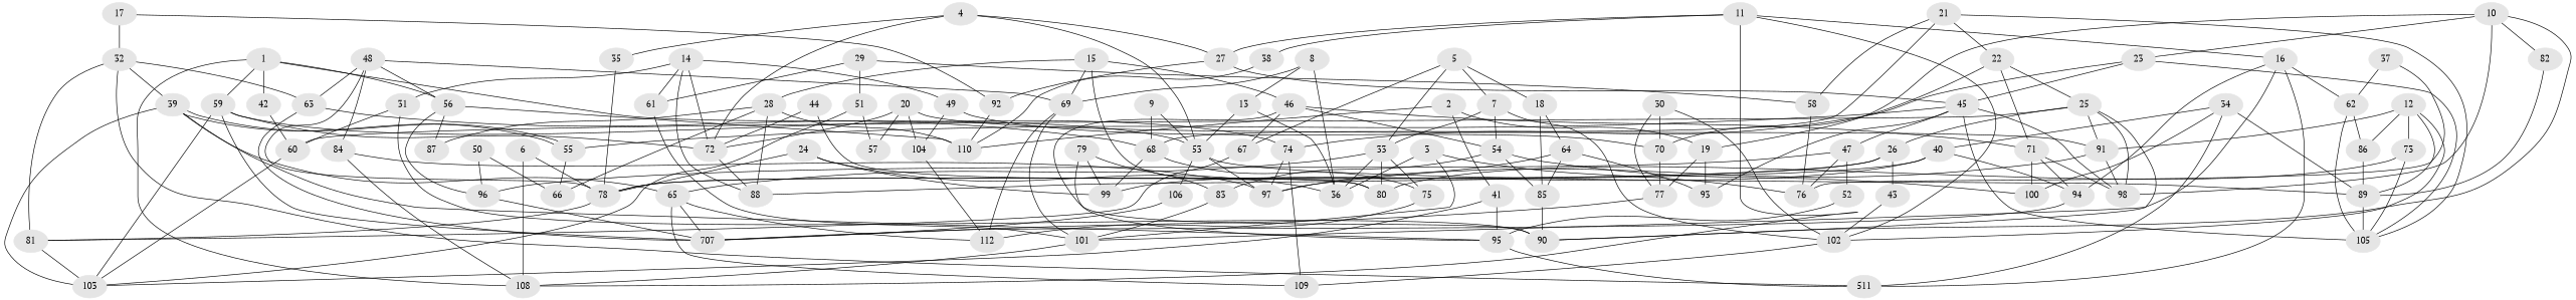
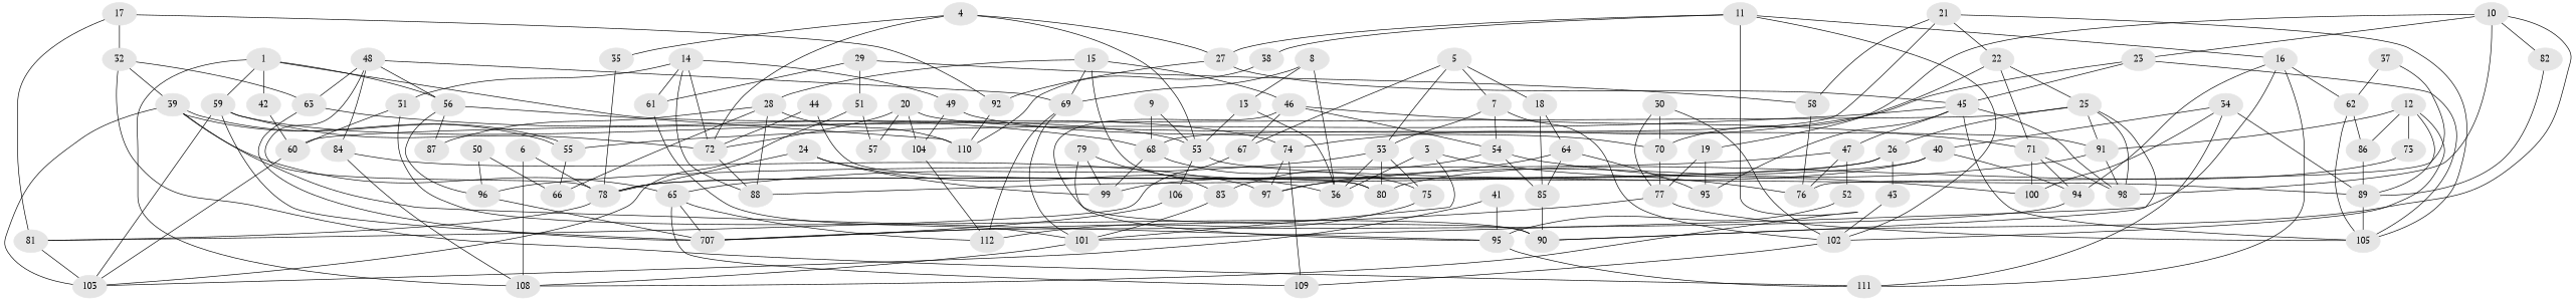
  graph {
    fontname="PT Serif"
    node [color=gray90 fontname="PT Serif" style=filled]
    edge [fontname="PT Serif"]
    1
    42
    53
    56
    59
    108
    60
    89
    97
    106
    110
    87
    96
    72
    74
    103
    n17 [label=707]
-   2
    19
    41
    77
    93
    95
    3
    36
    76
    101
    4
    27
    35
    92
    45
    78
    88
    5
    7
    18
    33
    67
    54
    102
    64
    85
    80
    65
    75
    81
    6
    100
    83
    109
    8
    13
    69
    112
    9
    68
    99
    10
    23
    82
    90
    98
    105
    11
    16
    38
    62
    94
-   111 [label=511]
+   111
    12
    73
    86
    91
    14
    31
    49
    61
    104
    70
    15
    28
    46
    66
    71
    17
    32
    39
    63
    20
    57
    21
    22
    58
    25
    26
    55
    47
    24
    43
    29
    51
    30
    34
    40
    37
    44
    52
    48
    84
    50
    79
    1 -- 42
    1 -- 53
    1 -- 56
    1 -- 59
    1 -- 108
    42 -- 60
    53 -- 89
-   53 -- 97
    53 -- 106
    56 -- 110
    56 -- 87
    56 -- 96
    59 -- 72
    59 -- 74
    59 -- 103
    59 -- n17
    60 -- 103
    89 -- 105
    106 -- n17
    96 -- n17
    72 -- 88
    74 -- 97
    74 -- 109
-   2 -- 110
-   2 -- 19
-   2 -- 41
    19 -- 77
    19 -- 93
    41 -- 103
    41 -- 95
    77 -- n17
-   73 -- 105
+   77 -- 105
    95 -- 111
    3 -- 36
    3 -- 76
    3 -- 101
    101 -- 108
    4 -- 53
    4 -- 72
    4 -- 27
    4 -- 35
    27 -- 92
    27 -- 45
    35 -- 78
    92 -- 110
    45 -- 93
    45 -- 98
    45 -- 105
    45 -- 55
    45 -- 47
    78 -- 81
    5 -- 7
    5 -- 18
    5 -- 33
    5 -- 67
    7 -- 33
    7 -- 54
    7 -- 102
    18 -- 64
    18 -- 85
    33 -- 36
    33 -- 80
    33 -- 65
    33 -- 75
    67 -- 81
    54 -- 85
    54 -- 100
    54 -- 83
    102 -- 109
    64 -- 97
    64 -- 93
    64 -- 85
    85 -- 90
    65 -- n17
    65 -- 109
    65 -- 112
    75 -- 112
    81 -- 103
    6 -- 108
    6 -- 78
    83 -- 101
    8 -- 36
    8 -- 13
    8 -- 69
    13 -- 53
    13 -- 36
    69 -- 101
    69 -- 112
    9 -- 53
    9 -- 68
    68 -- 75
    68 -- 99
    10 -- 19
    10 -- 23
    10 -- 82
    10 -- 90
    10 -- 98
    23 -- 74
    23 -- 45
    23 -- 105
    82 -- 89
    11 -- 108
    11 -- 27
    11 -- 102
    11 -- 16
    11 -- 38
    16 -- 101
    16 -- 62
    16 -- 94
    16 -- 111
    38 -- 110
    62 -- 105
    62 -- 86
    94 -- n17
    12 -- 89
    12 -- 102
    12 -- 73
    12 -- 86
    12 -- 91
    73 -- 80
    86 -- 89
    91 -- 97
    91 -- 98
    14 -- 72
    14 -- 88
    14 -- 31
    14 -- 49
    14 -- 61
    31 -- 60
    31 -- 90
    49 -- 104
    49 -- 70
    61 -- 101
    104 -- 112
    70 -- 77
    15 -- 80
    15 -- 69
    15 -- 28
    15 -- 46
    28 -- 110
    28 -- 87
    28 -- 88
    28 -- 66
    46 -- 67
    46 -- 54
    46 -- 90
    46 -- 71
    71 -- 100
    71 -- 98
    71 -- 94
    17 -- 92
-   32 -- 81
+   17 -- 81
    17 -- 32
    32 -- 111
    32 -- 39
    32 -- 63
    39 -- 103
    39 -- 95
    39 -- 65
    39 -- 55
    39 -- 55
    63 -- n17
    63 -- 68
    20 -- 72
    20 -- 91
    20 -- 104
    20 -- 57
    21 -- 68
    21 -- 105
    21 -- 22
    21 -- 58
    22 -- 70
    22 -- 71
    22 -- 25
    58 -- 76
    25 -- 60
    25 -- 90
    25 -- 98
    25 -- 91
    25 -- 26
    26 -- 78
    26 -- 88
    26 -- 43
    55 -- 66
    47 -- 96
    47 -- 76
    47 -- 52
    24 -- 36
    24 -- 78
    24 -- 99
    43 -- 102
    29 -- 61
    29 -- 58
    29 -- 51
    51 -- 103
    51 -- 57
    30 -- 77
    30 -- 102
    30 -- 70
    34 -- 89
    34 -- 100
    34 -- 111
    34 -- 40
    40 -- 78
    40 -- 99
    40 -- 94
    37 -- 76
    37 -- 62
    44 -- 72
    44 -- 80
    52 -- 95
    48 -- 56
    48 -- 78
    48 -- 69
    48 -- 63
    48 -- 84
    84 -- 108
    84 -- 97
    50 -- 96
    50 -- 66
    79 -- 95
    79 -- 83
    79 -- 99
  }
